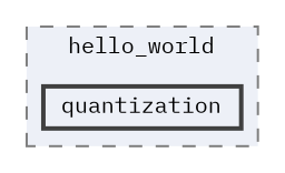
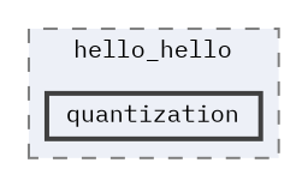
  digraph {
    compound=true
    fontname="IBM Plex Mono"
    n1 [color=grey25 fillcolor="#edf0f7" fontname="IBM Plex Mono" fontsize=10 height=0.2 label=quantization shape=box style="filled,bold" width=0.4]
    subgraph cluster_1 {
      bgcolor="#edf0f7"
      fontsize=10
-     label=hello_world
+     label=hello_hello
      pencolor=grey50
      style="filled,dashed"
      n1
    }
  }
